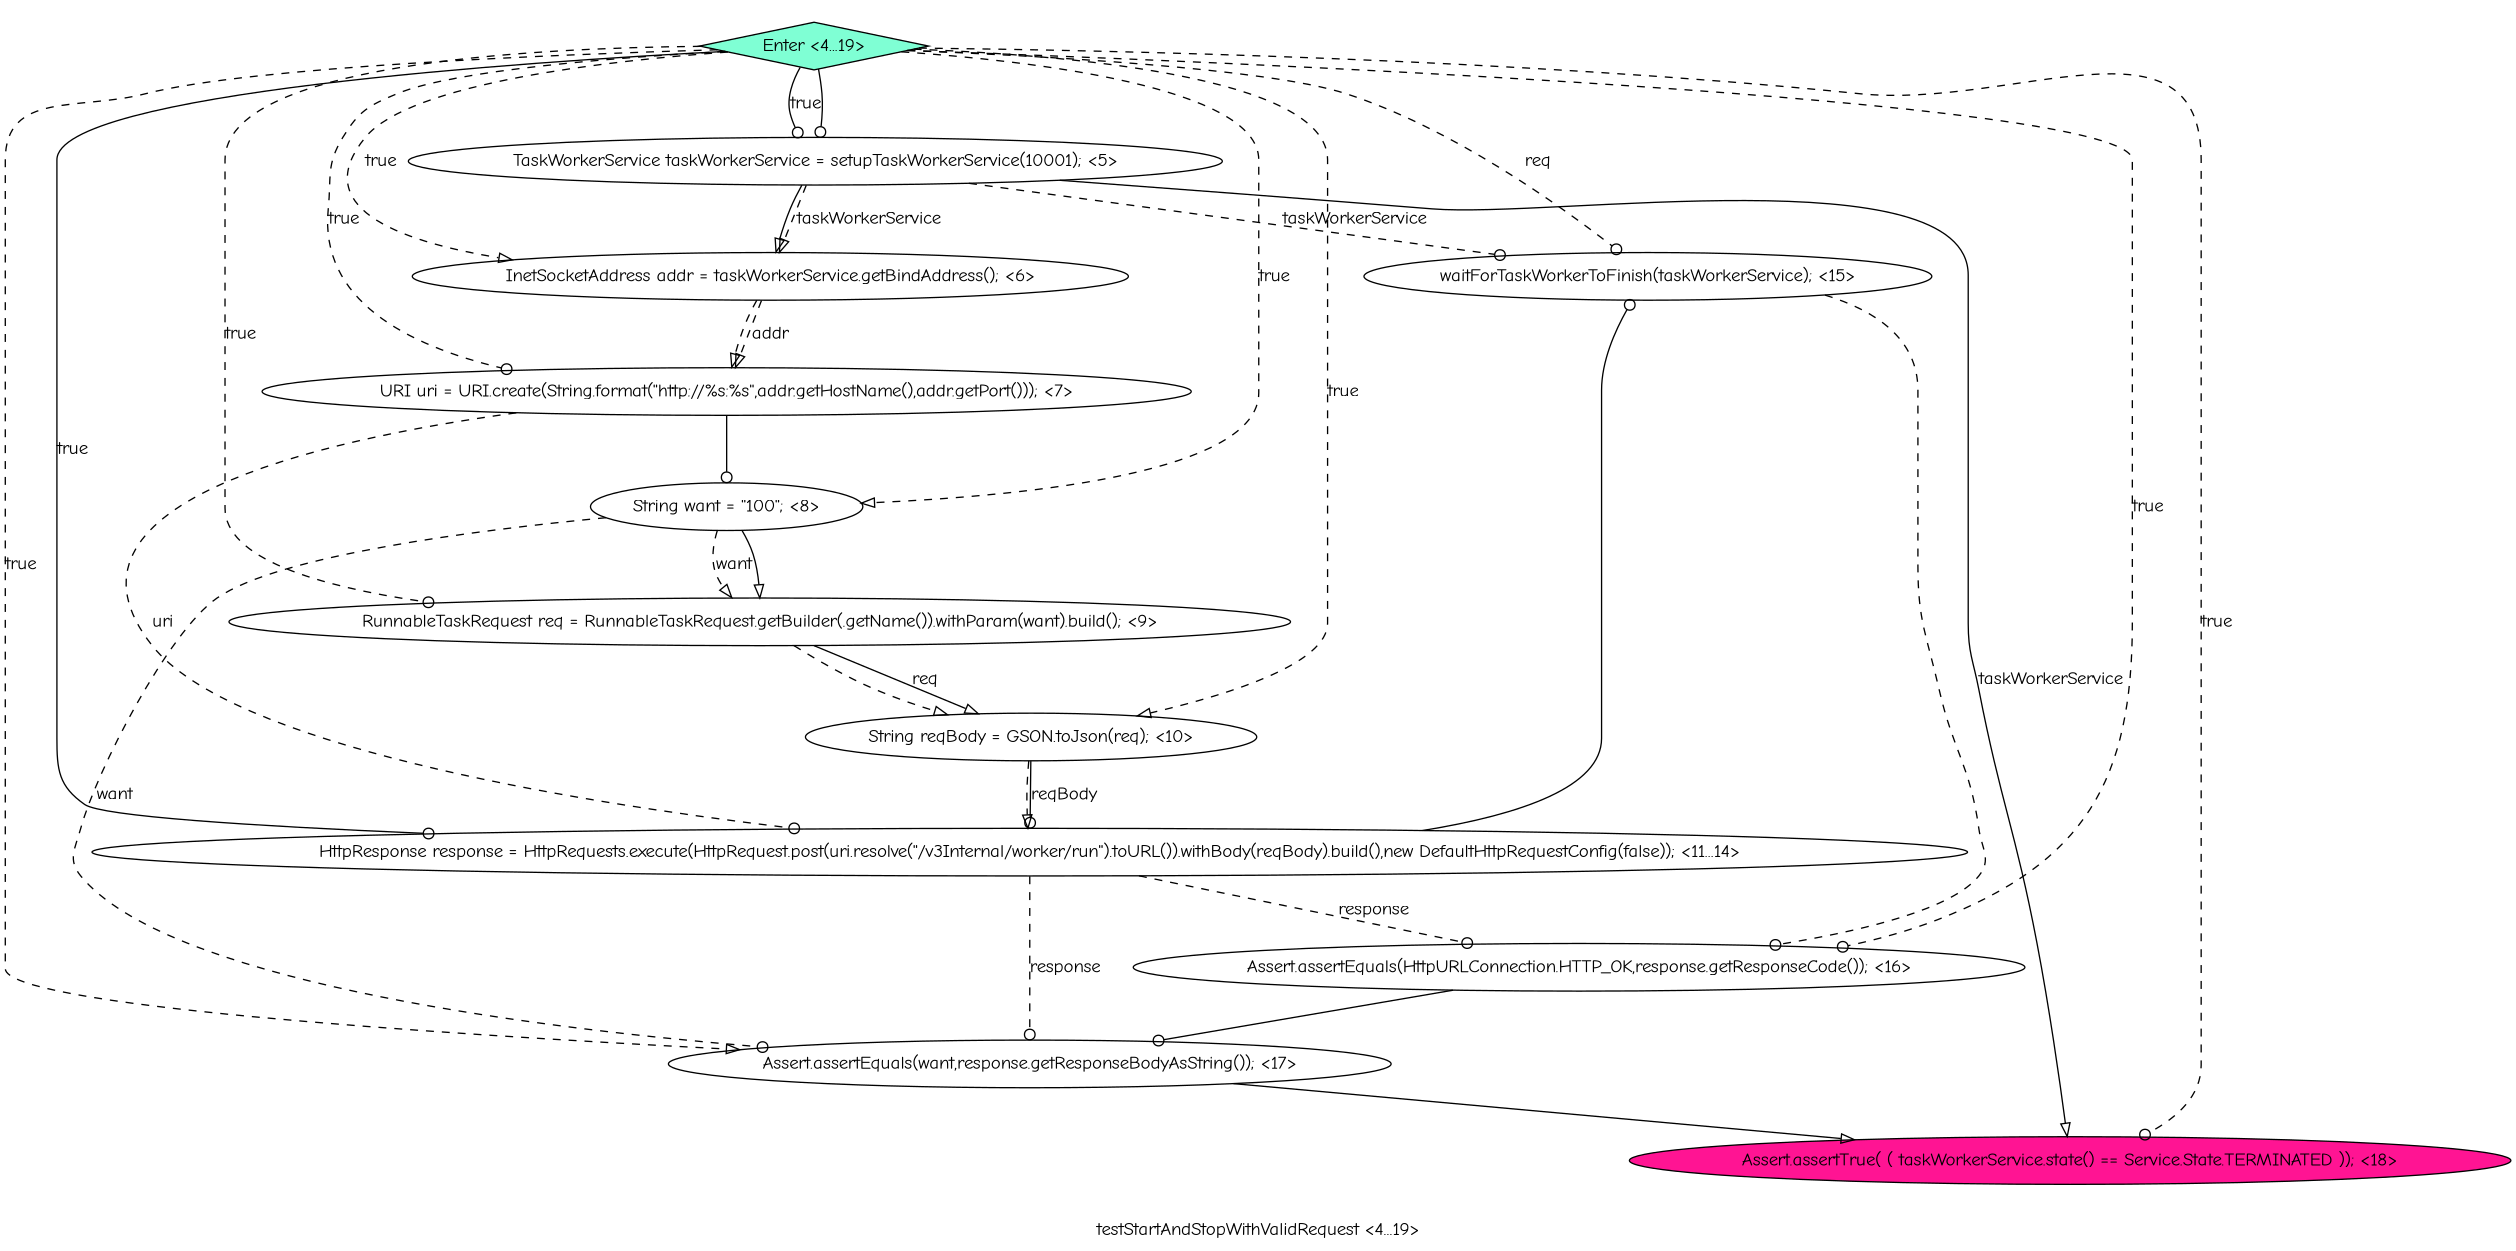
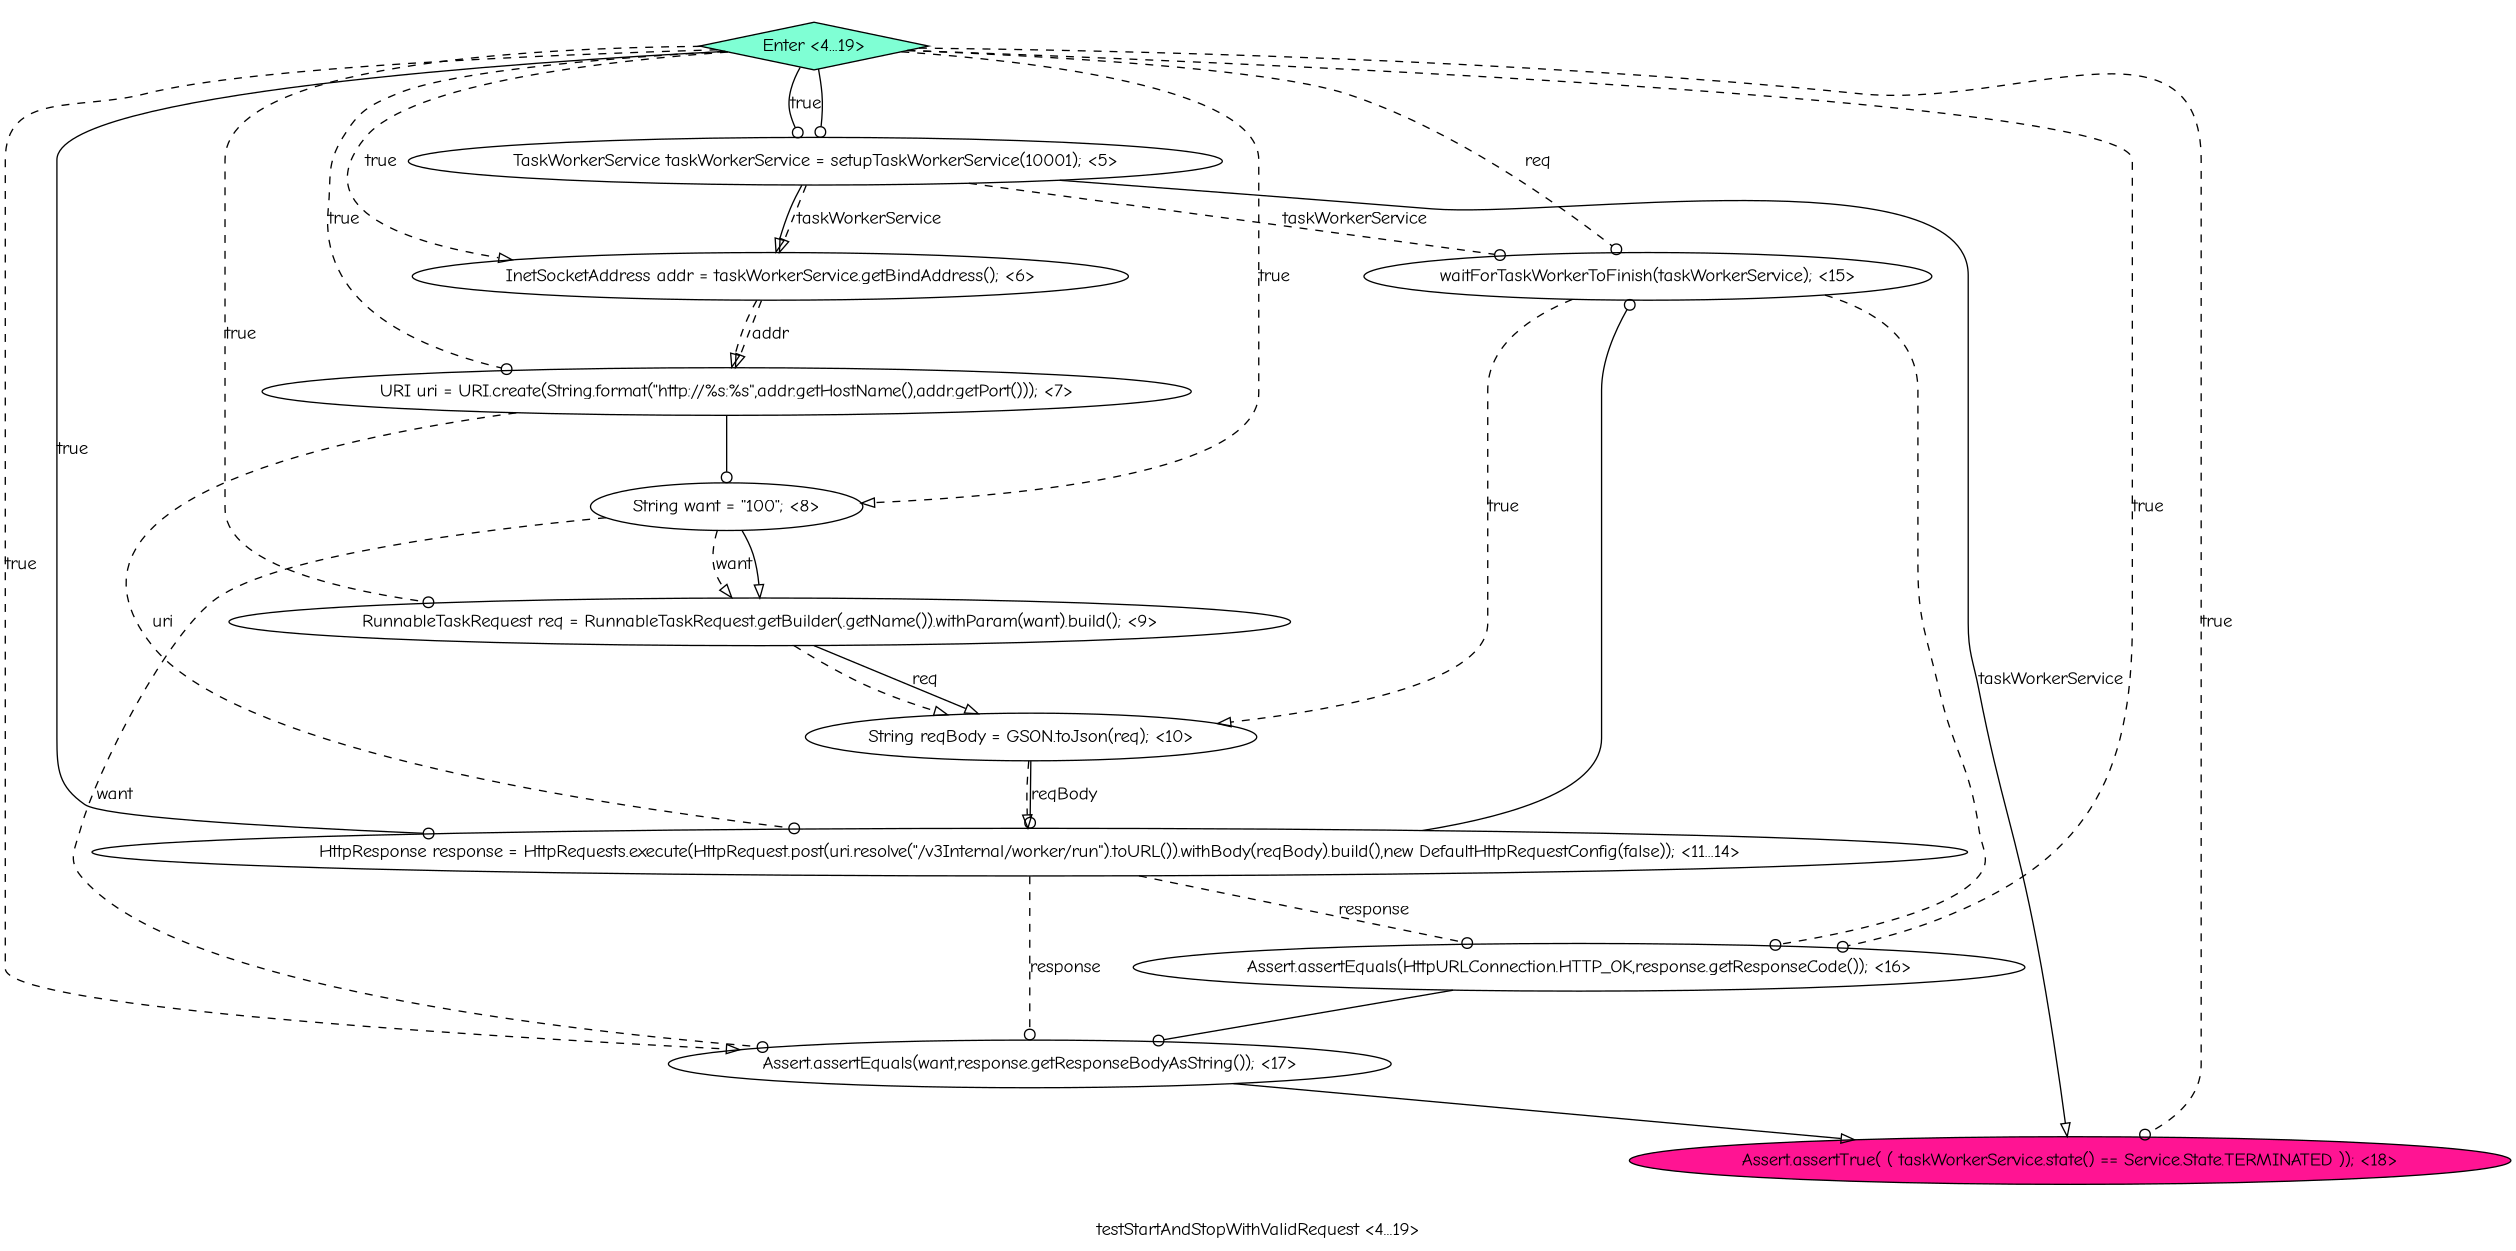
  digraph {
    fontname="Comic Neue"
    label="testStartAndStopWithValidRequest <4...19>"
    node [fillcolor=white fontname="Comic Neue" shape=ellipse style=filled]
    edge [arrowhead=odot fontname="Comic Neue" style=dashed]
    n1 [label="waitForTaskWorkerToFinish(taskWorkerService); <15>"]
    n2 [label="Assert.assertEquals(HttpURLConnection.HTTP_OK,response.getResponseCode()); <16>"]
    n3 [label="Assert.assertEquals(want,response.getResponseBodyAsString()); <17>"]
    n4 [label="String reqBody = GSON.toJson(req); <10>"]
    n5 [label="HttpResponse response = HttpRequests.execute(HttpRequest.post(uri.resolve(\"/v3Internal/worker/run\").toURL()).withBody(reqBody).build(),new DefaultHttpRequestConfig(false)); <11...14>"]
    n6 [fillcolor=aquamarine label="Enter <4...19>" shape=diamond]
    n7 [label="URI uri = URI.create(String.format(\"http://%s:%s\",addr.getHostName(),addr.getPort())); <7>"]
    n8 [label="InetSocketAddress addr = taskWorkerService.getBindAddress(); <6>"]
    n9 [label="String want = \"100\"; <8>"]
    n10 [label="TaskWorkerService taskWorkerService = setupTaskWorkerService(10001); <5>"]
    n11 [label="RunnableTaskRequest req = RunnableTaskRequest.getBuilder(.getName()).withParam(want).build(); <9>"]
    n12 [fillcolor=deeppink label="Assert.assertTrue( ( taskWorkerService.state() == Service.State.TERMINATED )); <18>"]
    n1 -> n2
    n2 -> n3 [style=solid]
    n3 -> n12 [arrowhead=onormal style=solid]
    n4 -> n5 [label=reqBody style=solid]
    n4 -> n5 [arrowhead=onormal]
    n5 -> n1 [style=solid]
    n5 -> n2 [label=response]
    n5 -> n3 [label=response]
    n6 -> n1 [label=req]
    n6 -> n2 [label=true]
    n6 -> n3 [arrowhead=onormal label=true]
-   n6 -> n4 [arrowhead=onormal label=true]
+   n1 -> n4 [arrowhead=onormal label=true]
    n6 -> n5 [label=true style=solid]
    n6 -> n7 [label=true]
    n6 -> n8 [arrowhead=onormal label=true]
    n6 -> n9 [arrowhead=onormal label=true]
    n6 -> n10 [label=true style=solid]
    n6 -> n10 [style=solid]
    n6 -> n11 [label=true]
    n6 -> n12 [label=true]
    n7 -> n5 [label=uri]
    n7 -> n9 [style=solid]
    n8 -> n7 [arrowhead=onormal label=addr]
    n8 -> n7 [arrowhead=onormal]
    n9 -> n3 [label=want]
    n9 -> n11 [arrowhead=onormal label=want]
    n9 -> n11 [arrowhead=onormal style=solid]
    n10 -> n1 [label=taskWorkerService]
    n10 -> n8 [arrowhead=onormal label=taskWorkerService]
    n10 -> n8 [arrowhead=onormal style=solid]
    n10 -> n12 [arrowhead=onormal label=taskWorkerService style=solid]
    n11 -> n4 [arrowhead=onormal label=req style=solid]
    n11 -> n4 [arrowhead=onormal]
  }
